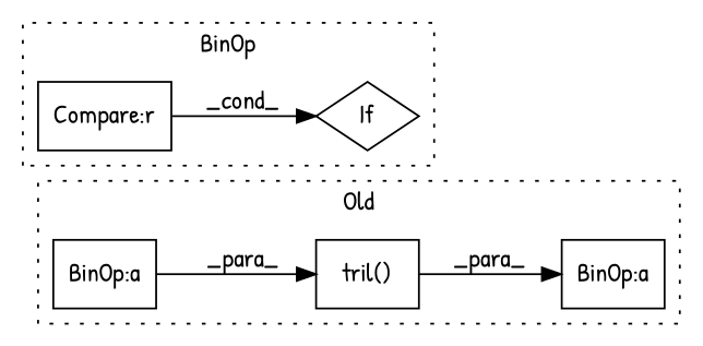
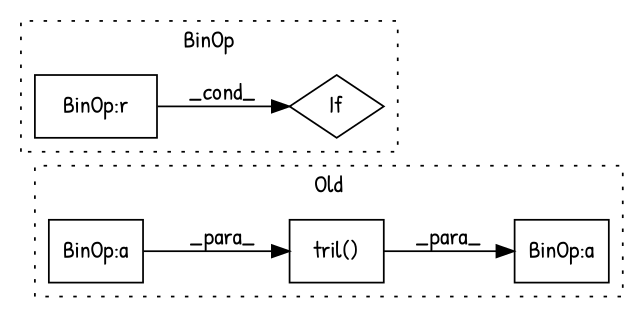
  digraph {
    fontname="Patrick Hand"
    rankdir=LR
    node [a=82 fontname="Patrick Hand" l=3 shape=box]
    edge [fontname="Patrick Hand"]
    n1 [a=75 l="11,13" label="tril()" s="7368,7380"]
    n2 [label="BinOp:a" s=7365]
    n3 [label="BinOp:a" s=7093]
    n4 [a=96 label=If s=7266 shape=diamond]
-   n5 [a=40 l=12 label="Compare:r" s=7269]
+   n5 [a=40 l=12 label="BinOp:r" s=7269]
    subgraph cluster_1 {
      label=Old
      style=dotted
      n1
      n2
      n3
    }
    subgraph cluster_2 {
      label=BinOp
      style=dotted
      n4
      n5
    }
    n1 -> n2 [label=_para_]
    n3 -> n1 [label=_para_]
    n5 -> n4 [label=_cond_]
  }
